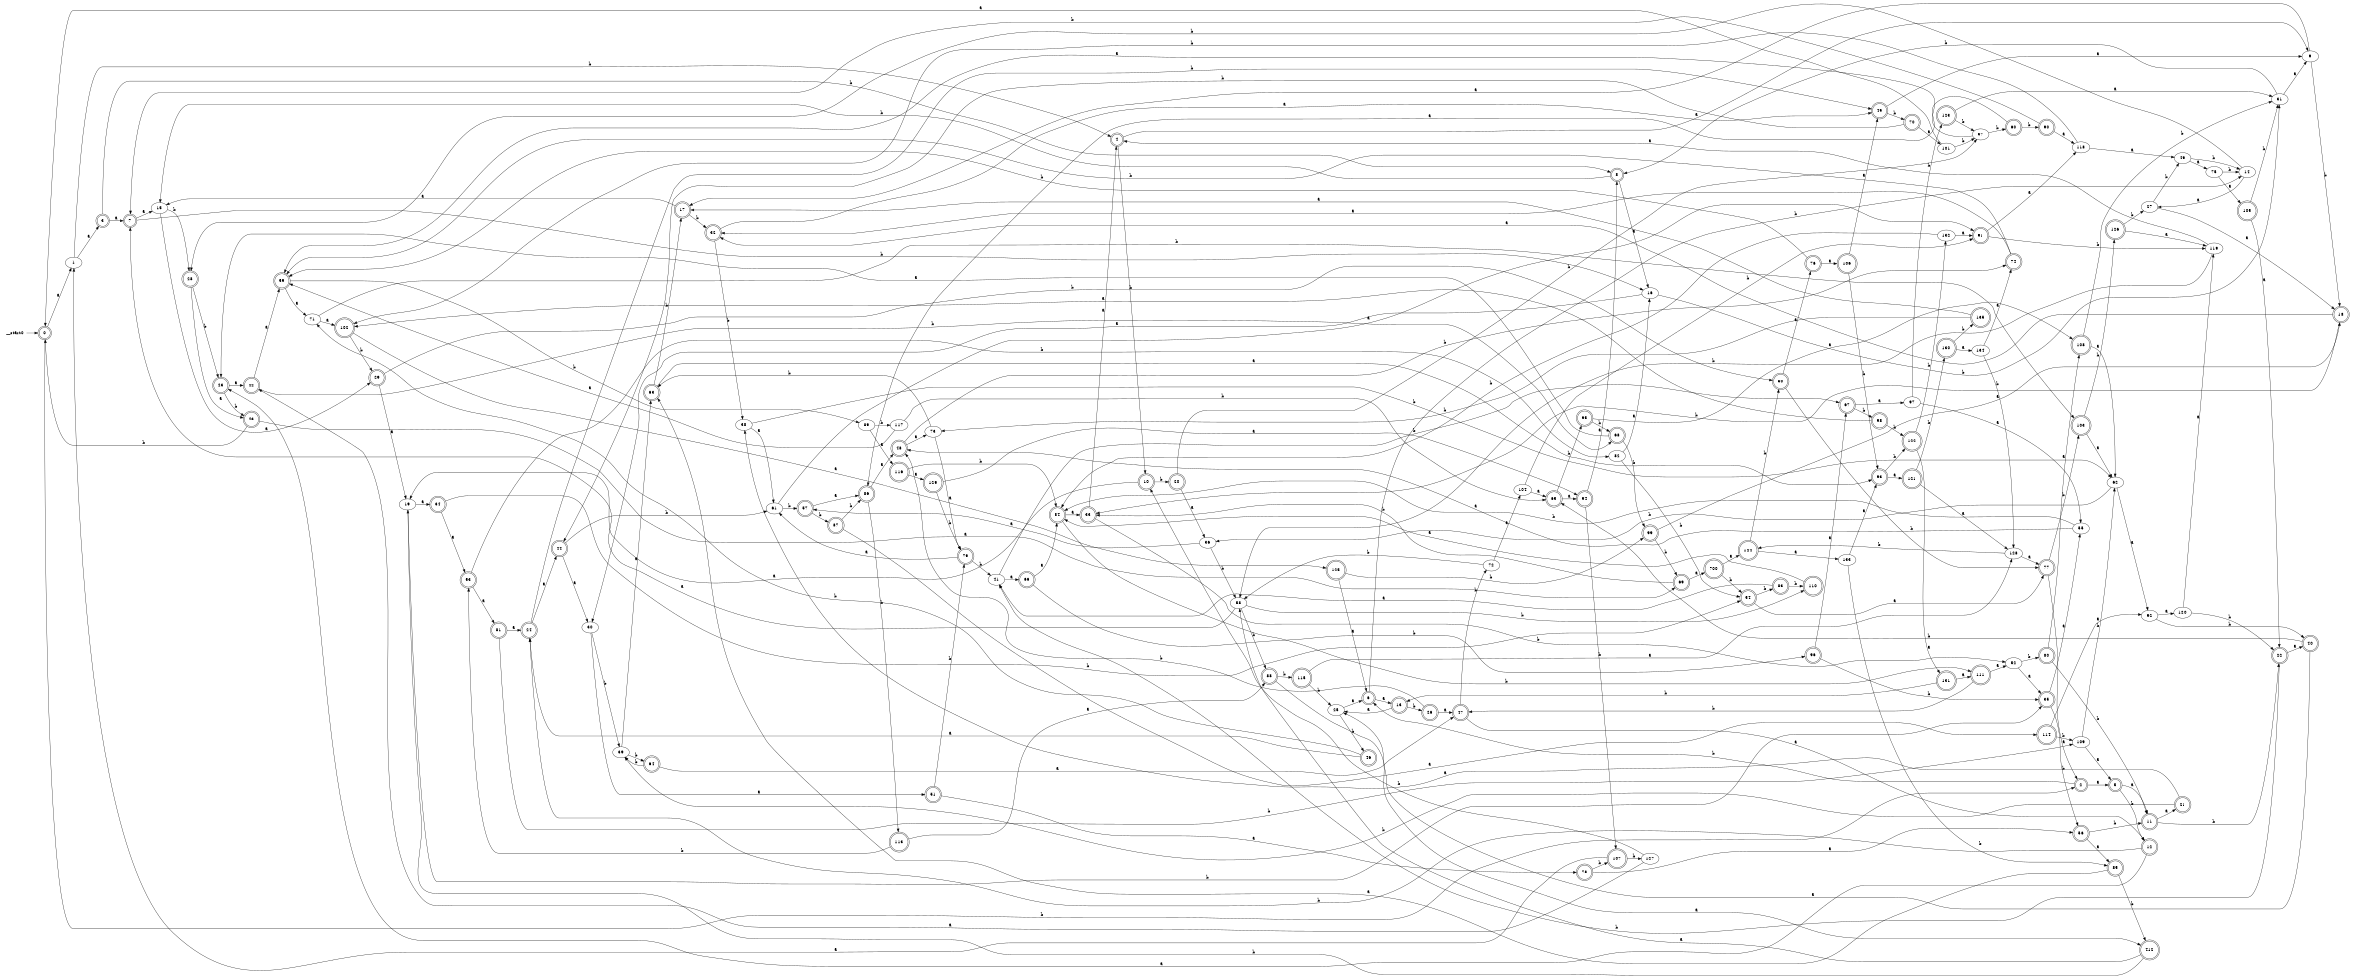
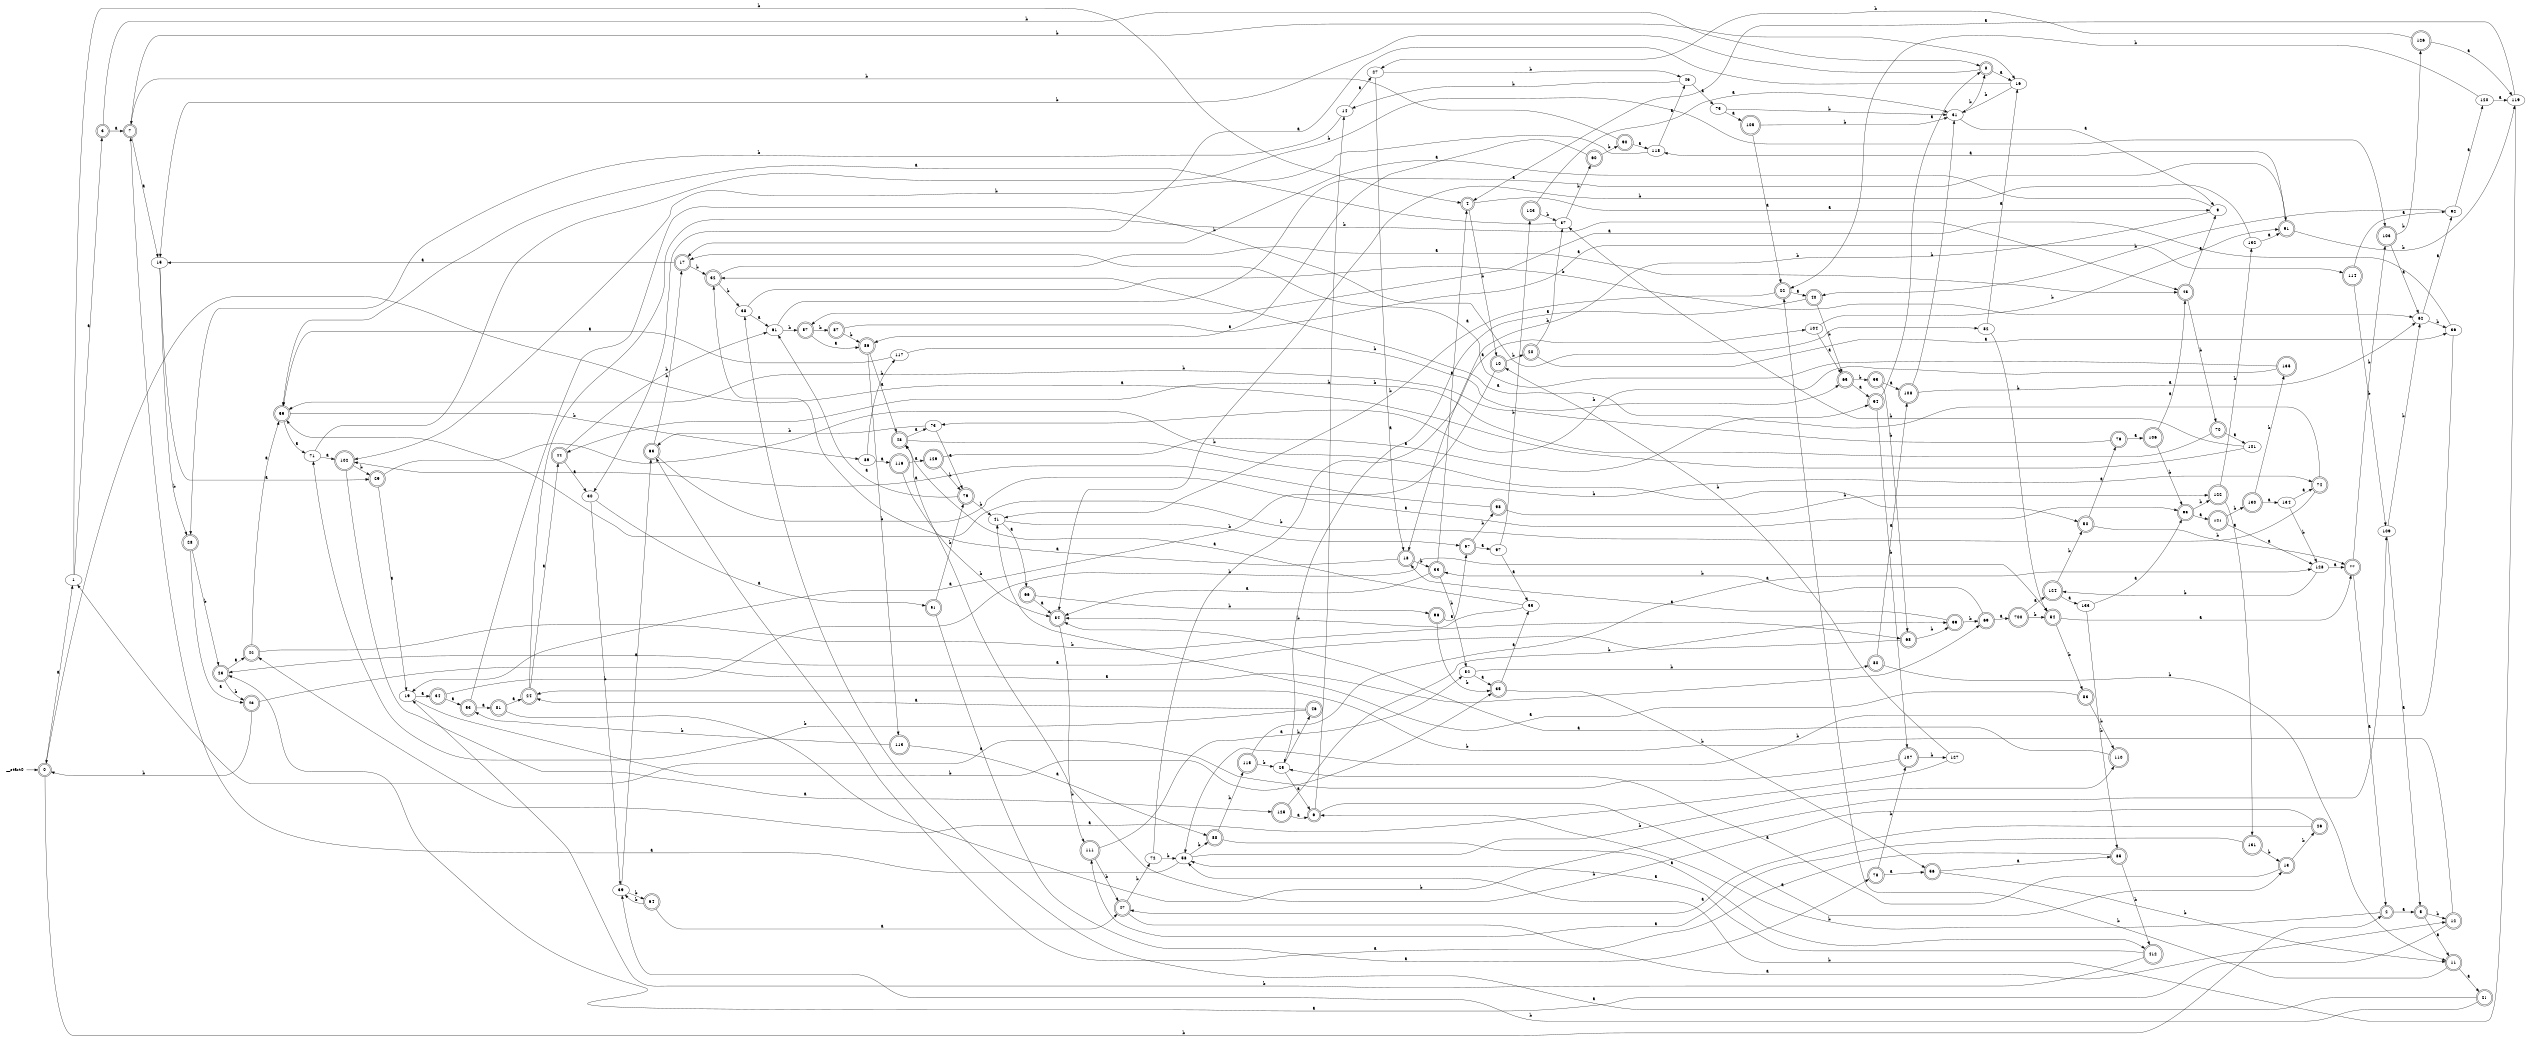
  digraph {
    rankdir=LR
    node [shape=doublecircle]
    __start0 [shape=none]
    0
    1 [shape=""]
    2
    3
    4
    5
    6
    7
    8
    9 [shape=""]
    10
    11
    12
    13
    14 [shape=""]
    15 [shape=""]
    16 [shape=""]
    17
    18
    19 [shape=""]
    20
    21
    22
    23
    24
    25 [shape=""]
    26
    27 [shape=""]
    28
    29
    30 [shape=""]
    31 [shape=""]
    32
    33
    34
    35
    36 [shape=""]
    37 [shape=""]
    38 [shape=""]
    39 [shape=""]
    40
    41 [shape=""]
    42
    43
    44
    45
    46
    47
    48
    49 [shape=""]
    50
    51
    52 [shape=""]
    53
    54
    55 [shape=""]
    56
    57
    58 [shape=""]
    59
    60
    61 [shape=""]
    62 [shape=""]
    63
    64
    65
    66
    67
    68
    69
    70
    71 [shape=""]
    72 [shape=""]
    73 [shape=""]
    74
    75 [shape=""]
    76
    77
    78
    79
    80
    81
    82 [shape=""]
    83
    84
    85
    86
    87
    88
    110
    89 [shape=""]
    90
    91
    92 [shape=""]
    93
    94
    95
    96
    97 [shape=""]
    98
    99
    n103 [label=700]
    101 [shape=""]
    102
    103
    104 [shape=""]
    105
    106
    107
    108
    109 [shape=""]
    111
    n114 [label=412]
    113
    114
    115
    116
    117 [shape=""]
    118 [shape=""]
    119 [shape=ellipse]
    120 [shape=""]
    121
    122
    123
    124
    125
    126
    127 [shape=""]
    128 [shape=""]
    129
    130
    131
    132 [shape=""]
    133 [shape=""]
    134 [shape=""]
    135
    __start0 -> 0
    0 -> 1 [label=a]
    0 -> 2 [label=b]
    1 -> 3 [label=a]
    1 -> 4 [label=b]
    2 -> 5 [label=a]
    2 -> 6 [label=b]
    3 -> 7 [label=a]
    3 -> 8 [label=b]
    4 -> 9 [label=a]
    4 -> 10 [label=b]
    5 -> 11 [label=a]
    5 -> 12 [label=b]
    6 -> 13 [label=a]
    6 -> 14 [label=b]
    7 -> 15 [label=a]
    7 -> 16 [label=b]
    8 -> 15 [label=b]
    8 -> 16 [label=a]
    9 -> 17 [label=a]
    9 -> 18 [label=b]
    10 -> 19 [label=a]
    10 -> 20 [label=b]
    11 -> 21 [label=a]
    11 -> 22 [label=b]
    12 -> 23 [label=a]
    12 -> 24 [label=b]
    13 -> 25 [label=a]
    13 -> 26 [label=b]
    14 -> 27 [label=a]
    14 -> 28 [label=b]
    15 -> 28 [label=b]
    15 -> 29 [label=a]
    16 -> 30 [label=a]
    16 -> 31 [label=b]
    17 -> 15 [label=a]
    17 -> 32 [label=b]
    18 -> 32 [label=a]
    18 -> 33 [label=b]
    19 -> 34 [label=a]
    19 -> 35 [label=b]
    20 -> 36 [label=a]
    20 -> 37 [label=b]
    21 -> 38 [label=a]
    21 -> 39 [label=b]
    22 -> 40 [label=a]
    22 -> 41 [label=b]
    23 -> 42 [label=a]
    23 -> 43 [label=b]
    24 -> 44 [label=a]
    24 -> 45 [label=b]
    25 -> 6 [label=a]
    25 -> 46 [label=b]
    26 -> 47 [label=a]
    26 -> 48 [label=b]
    27 -> 18 [label=a]
    27 -> 49 [label=b]
    28 -> 23 [label=b]
    28 -> 43 [label=a]
    29 -> 19 [label=a]
    29 -> 50 [label=b]
    30 -> 39 [label=b]
    30 -> 51 [label=a]
    31 -> 8 [label=b]
    31 -> 9 [label=a]
    32 -> 38 [label=b]
    32 -> 45 [label=a]
    33 -> 4 [label=a]
    33 -> 52 [label=b]
    34 -> 53 [label=a]
    34 -> 54 [label=b]
    35 -> 55 [label=a]
    35 -> 56 [label=b]
    36 -> 57 [label=a]
    36 -> 58 [label=b]
    37 -> 59 [label=a]
    37 -> 60 [label=b]
    38 -> 61 [label=a]
    38 -> 62 [label=b]
    39 -> 63 [label=a]
    39 -> 64 [label=b]
    40 -> 25 [label=a]
    40 -> 65 [label=b]
    41 -> 66 [label=a]
    41 -> 67 [label=b]
    42 -> 59 [label=a]
    42 -> 68 [label=b]
    43 -> 0 [label=b]
    43 -> 69 [label=a]
    44 -> 30 [label=a]
    44 -> 61 [label=b]
    45 -> 9 [label=a]
    45 -> 70 [label=b]
    46 -> 24 [label=a]
    46 -> 71 [label=b]
    47 -> 12 [label=a]
    47 -> 72 [label=b]
    48 -> 73 [label=a]
    48 -> 74 [label=b]
    49 -> 14 [label=b]
    49 -> 75 [label=a]
    50 -> 76 [label=a]
    50 -> 77 [label=b]
    51 -> 78 [label=a]
    51 -> 79 [label=b]
    52 -> 35 [label=a]
    52 -> 80 [label=b]
    53 -> 81 [label=a]
    53 -> 82 [label=b]
    54 -> 77 [label=a]
    54 -> 83 [label=b]
    55 -> 48 [label=a]
    55 -> 84 [label=b]
    56 -> 11 [label=b]
    56 -> 85 [label=a]
    57 -> 86 [label=a]
    57 -> 87 [label=b]
    58 -> 7 [label=a]
    58 -> 88 [label=b]
    58 -> 110 [label=b]
    59 -> 71 [label=a]
    59 -> 89 [label=b]
    60 -> 86 [label=a]
    60 -> 90 [label=b]
    61 -> 57 [label=b]
    61 -> 91 [label=a]
    62 -> 36 [label=b]
    62 -> 92 [label=a]
    63 -> 17 [label=b]
    63 -> 93 [label=a]
    64 -> 39 [label=b]
    64 -> 47 [label=a]
    65 -> 94 [label=a]
    65 -> 95 [label=b]
    66 -> 84 [label=a]
    66 -> 96 [label=b]
    67 -> 97 [label=a]
    67 -> 98 [label=b]
    68 -> 23 [label=a]
    68 -> 99 [label=b]
    69 -> 33 [label=b]
    69 -> n103 [label=a]
    70 -> 44 [label=b]
    70 -> 101 [label=a]
    71 -> 102 [label=a]
    71 -> 103 [label=b]
    72 -> 58 [label=b]
    72 -> 104 [label=a]
    73 -> 63 [label=b]
    73 -> 79 [label=a]
    74 -> 32 [label=a]
    74 -> 59 [label=b]
-   75 -> 14 [label=b]
+   75 -> 31 [label=b]
    75 -> 105 [label=a]
    76 -> 59 [label=b]
    76 -> 106 [label=a]
    77 -> 2 [label=a]
    77 -> 103 [label=b]
    78 -> 56 [label=a]
    78 -> 107 [label=b]
    79 -> 41 [label=b]
    79 -> 61 [label=a]
    80 -> 11 [label=b]
    80 -> 108 [label=a]
    81 -> 24 [label=a]
    81 -> 109 [label=b]
    82 -> 16 [label=a]
    82 -> 54 [label=b]
    83 -> 41 [label=a]
    83 -> 110 [label=b]
-   84 -> 33 [label=a]
+   33 -> 84 [label=a]
    84 -> 111 [label=b]
    85 -> 63 [label=a]
    85 -> n114 [label=b]
    86 -> 48 [label=a]
    86 -> 113 [label=b]
    87 -> 86 [label=b]
    87 -> 114 [label=a]
    88 -> n114 [label=a]
    88 -> 115 [label=b]
    110 -> 84 [label=a]
    89 -> 116 [label=a]
    89 -> 117 [label=b]
    90 -> 7 [label=b]
    90 -> 118 [label=a]
    91 -> 118 [label=a]
    91 -> 119 [label=b]
    92 -> 40 [label=b]
    92 -> 120 [label=a]
    93 -> 121 [label=a]
    93 -> 122 [label=b]
    94 -> 8 [label=a]
    94 -> 107 [label=b]
    95 -> 68 [label=b]
    95 -> 108 [label=a]
    96 -> 35 [label=b]
    96 -> 67 [label=a]
    97 -> 55 [label=a]
    97 -> 123 [label=b]
    98 -> 102 [label=a]
    98 -> 122 [label=b]
    99 -> 18 [label=a]
    99 -> 69 [label=b]
    n103 -> 54 [label=b]
    n103 -> 124 [label=a]
    101 -> 0 [label=a]
    101 -> 37 [label=b]
    102 -> 29 [label=b]
    102 -> 125 [label=a]
    103 -> 62 [label=a]
    103 -> 126 [label=b]
    104 -> 65 [label=a]
    104 -> 91 [label=b]
    105 -> 22 [label=a]
    105 -> 31 [label=b]
    106 -> 45 [label=a]
    106 -> 93 [label=b]
    107 -> 1 [label=a]
    107 -> 127 [label=b]
    108 -> 31 [label=b]
    108 -> 62 [label=a]
    109 -> 5 [label=a]
    109 -> 62 [label=b]
    111 -> 47 [label=b]
    111 -> 52 [label=a]
    n114 -> 19 [label=b]
    n114 -> 58 [label=a]
    113 -> 53 [label=b]
    113 -> 88 [label=a]
    114 -> 92 [label=a]
    114 -> 109 [label=b]
    115 -> 25 [label=b]
    115 -> 128 [label=a]
    116 -> 84 [label=b]
    116 -> 129 [label=a]
    117 -> 59 [label=a]
    117 -> 65 [label=b]
    118 -> 49 [label=a]
    118 -> 102 [label=b]
    119 -> 4 [label=a]
    119 -> 58 [label=b]
    120 -> 22 [label=b]
    120 -> 119 [label=a]
    121 -> 128 [label=a]
    121 -> 130 [label=b]
    122 -> 131 [label=a]
    122 -> 132 [label=b]
    123 -> 31 [label=a]
    123 -> 37 [label=b]
    124 -> 50 [label=b]
    124 -> 133 [label=a]
    125 -> 6 [label=a]
    125 -> 99 [label=b]
    126 -> 27 [label=b]
    126 -> 119 [label=a]
    127 -> 10 [label=b]
    127 -> 42 [label=a]
    128 -> 77 [label=a]
    128 -> 124 [label=b]
    129 -> 79 [label=b]
    129 -> 94 [label=a]
    130 -> 134 [label=a]
    130 -> 135 [label=b]
    131 -> 13 [label=b]
    131 -> 111 [label=a]
    132 -> 84 [label=b]
    132 -> 91 [label=a]
    133 -> 85 [label=b]
    133 -> 93 [label=a]
    134 -> 74 [label=a]
    134 -> 128 [label=b]
    135 -> 17 [label=a]
    135 -> 73 [label=b]
  }
